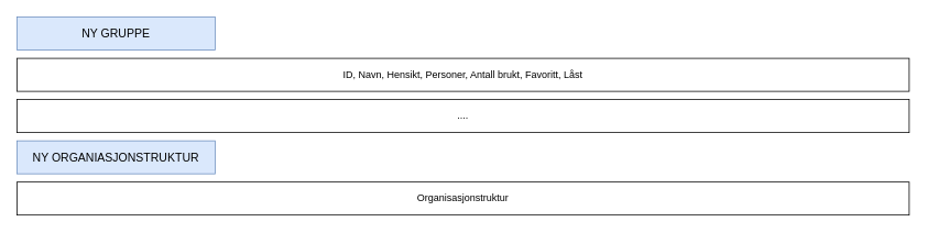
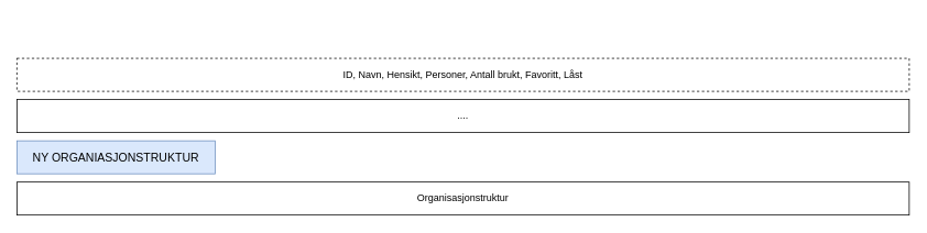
  <mxCell id="0" />
  <mxCell id="1" parent="0" />
- <mxCell id="2" value="ID, Navn, Hensikt, Personer, Antall brukt, Favoritt, Låst" style="rounded=0;whiteSpace=wrap;html=1;" vertex="1" parent="1"><mxGeometry x="20" y="70" width="1080" height="40" as="geometry" /></mxCell>
+ <mxCell id="2" value="ID, Navn, Hensikt, Personer, Antall brukt, Favoritt, Låst" style="rounded=0;whiteSpace=wrap;html=1;dashed=1;" vertex="1" parent="1"><mxGeometry x="20" y="70" width="1080" height="40" as="geometry" /></mxCell>
  <mxCell id="3" value="...." style="rounded=0;whiteSpace=wrap;html=1;" vertex="1" parent="1"><mxGeometry x="20" y="120" width="1080" height="40" as="geometry" /></mxCell>
- <mxCell id="4" value="NY GRUPPE" style="rounded=0;whiteSpace=wrap;html=1;fontSize=14;labelBackgroundColor=none;fillColor=#dae8fc;strokeColor=#6c8ebf;" vertex="1" parent="1"><mxGeometry x="20" y="20" width="240" height="40" as="geometry" /></mxCell>
  <mxCell id="5" value="NY ORGANIASJONSTRUKTUR" style="rounded=0;whiteSpace=wrap;html=1;fontSize=14;labelBackgroundColor=none;fillColor=#dae8fc;strokeColor=#6c8ebf;" vertex="1" parent="1"><mxGeometry x="20" y="170" width="240" height="40" as="geometry" /></mxCell>
  <mxCell id="6" value="Organisasjonstruktur" style="rounded=0;whiteSpace=wrap;html=1;" vertex="1" parent="1"><mxGeometry x="20" y="220" width="1080" height="40" as="geometry" /></mxCell>
